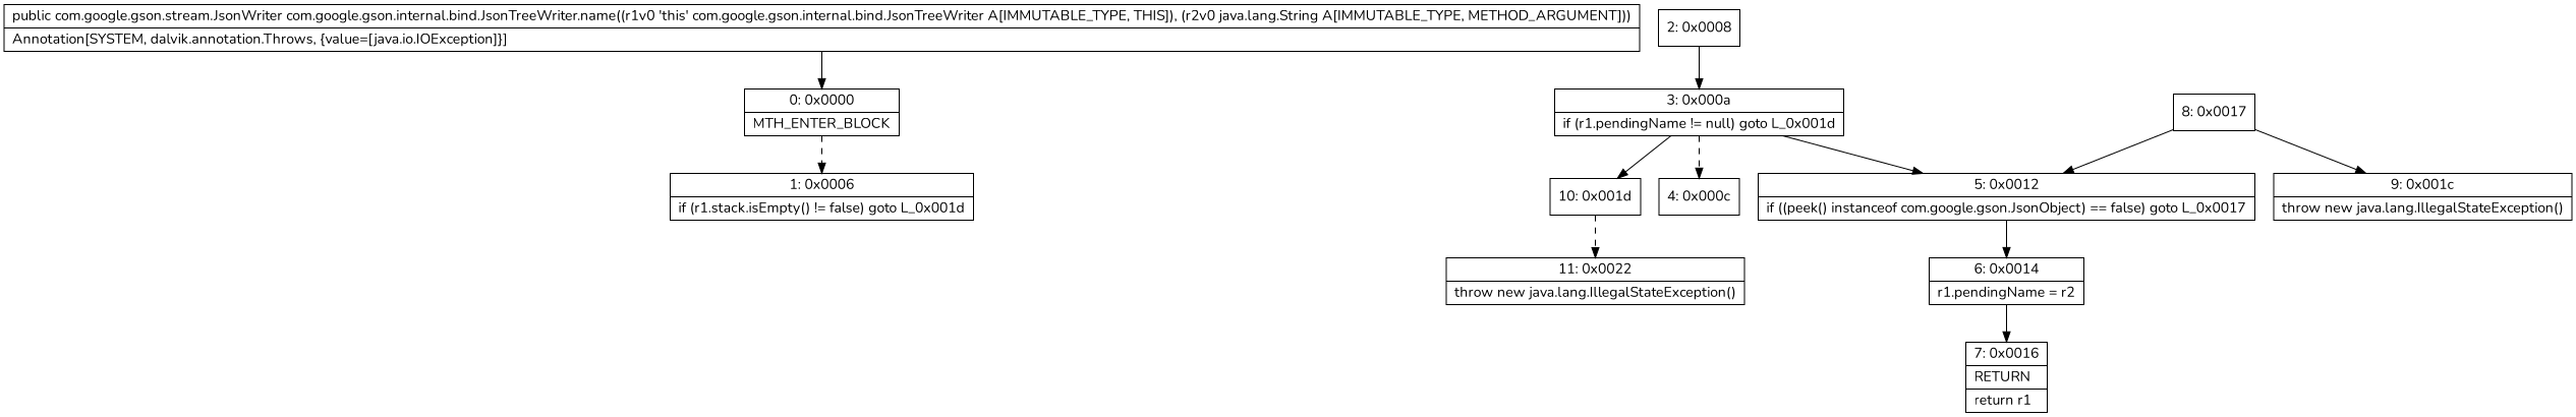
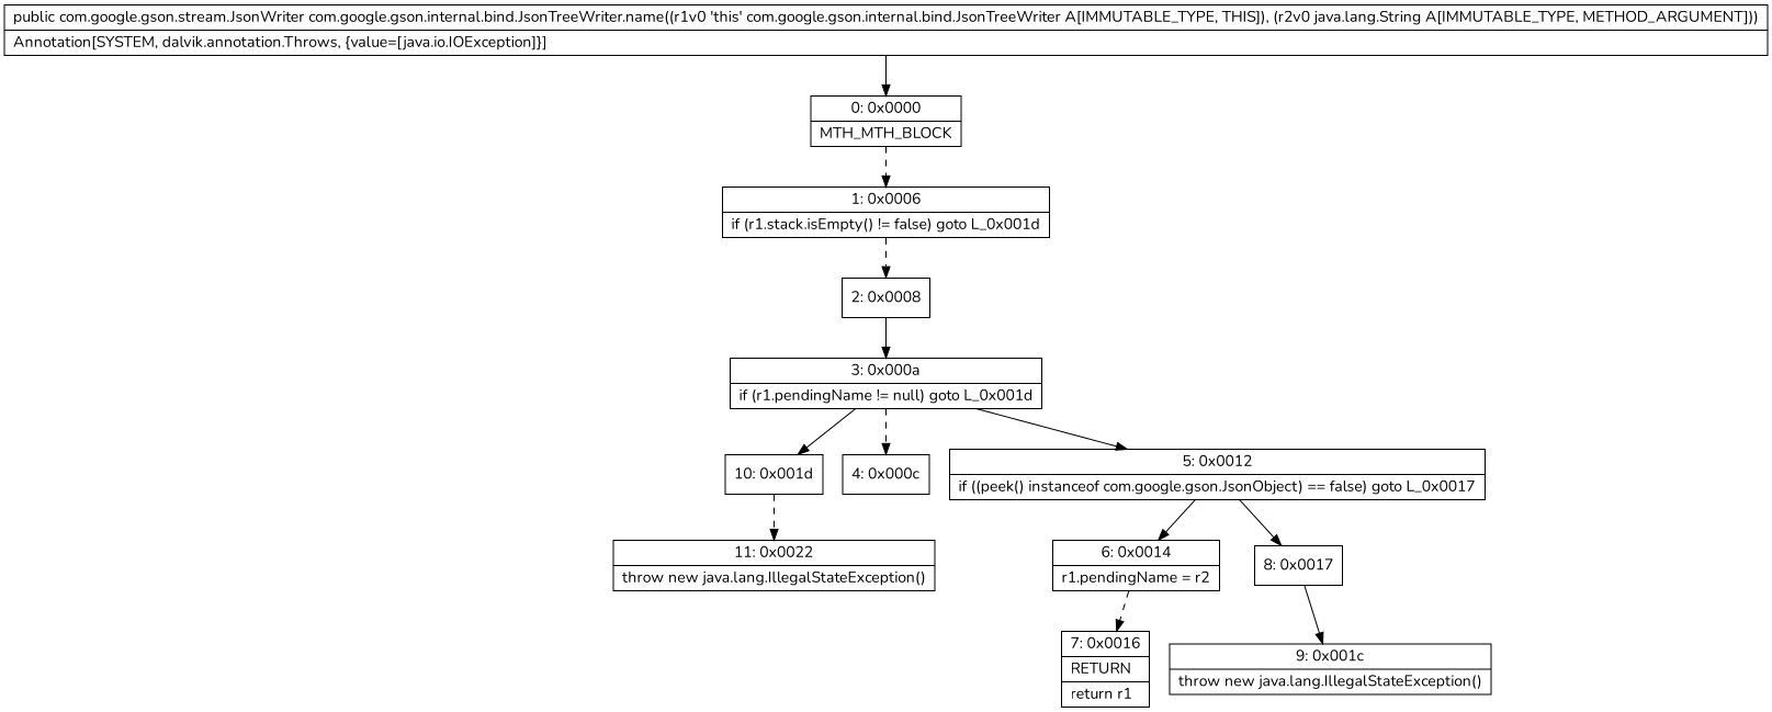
  digraph {
    fontname=Nunito
    node [fontname=Nunito shape=record]
    edge [fontname=Nunito]
-   n1 [label="{0\:\ 0x0000|MTH_ENTER_BLOCK\l}"]
+   n1 [label="{0\:\ 0x0000|MTH_MTH_BLOCK\l}"]
    n2 [label="{1\:\ 0x0006|if (r1.stack.isEmpty() != false) goto L_0x001d\l}"]
    n3 [label="{2\:\ 0x0008}"]
    n4 [label="{3\:\ 0x000a|if (r1.pendingName != null) goto L_0x001d\l}"]
    n5 [label="{10\:\ 0x001d}"]
    n6 [label="{11\:\ 0x0022|throw new java.lang.IllegalStateException()\l}"]
    n7 [label="{4\:\ 0x000c}"]
    n8 [label="{5\:\ 0x0012|if ((peek() instanceof com.google.gson.JsonObject) == false) goto L_0x0017\l}"]
    n9 [label="{6\:\ 0x0014|r1.pendingName = r2\l}"]
    n10 [label="{8\:\ 0x0017}"]
    n11 [label="{7\:\ 0x0016|RETURN\l|return r1\l}"]
    n12 [label="{9\:\ 0x001c|throw new java.lang.IllegalStateException()\l}"]
    n13 [label="{public com.google.gson.stream.JsonWriter com.google.gson.internal.bind.JsonTreeWriter.name((r1v0 'this' com.google.gson.internal.bind.JsonTreeWriter A[IMMUTABLE_TYPE, THIS]), (r2v0 java.lang.String A[IMMUTABLE_TYPE, METHOD_ARGUMENT]))  | Annotation[SYSTEM, dalvik.annotation.Throws, \{value=[java.io.IOException]\}]\l}"]
    n1 -> n2 [style=dashed]
+   n2 -> n3 [style=dashed]
    n3 -> n4
    n4 -> n5
    n4 -> n7 [style=dashed]
    n4 -> n8
    n5 -> n6 [style=dashed]
    n8 -> n9 [style=solid]
-   n10 -> n8
-   n9 -> n11
+   n8 -> n10
+   n9 -> n11 [style=dashed]
    n10 -> n12
    n13 -> n1
  }
